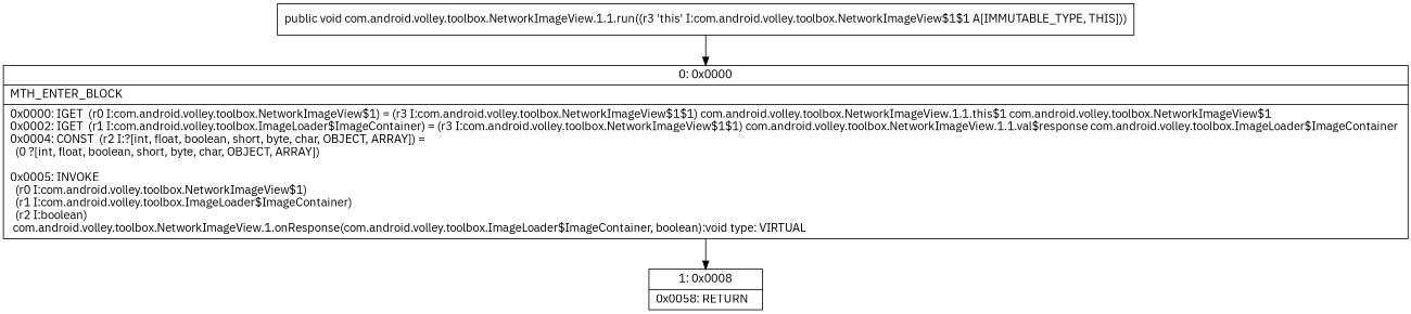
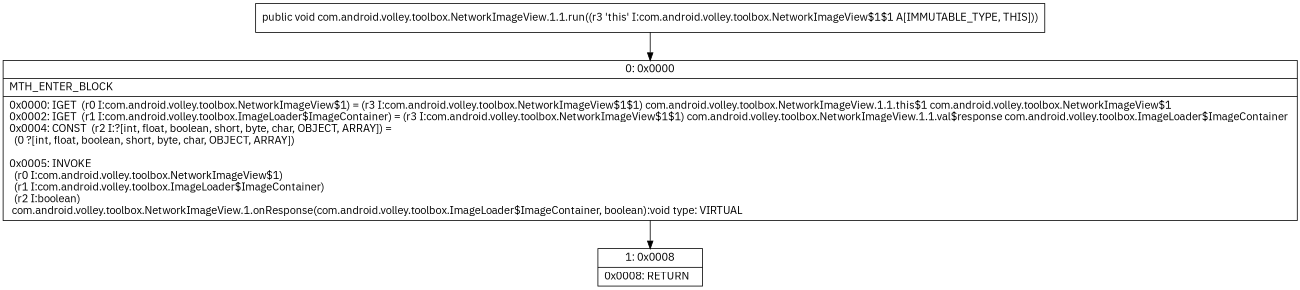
  digraph {
    fontname="IBM Plex Sans"
    node [shape=record fontname="IBM Plex Sans"]
    edge [fontname="IBM Plex Sans"]
    n1 [label="{0\:\ 0x0000|MTH_ENTER_BLOCK\l|0x0000: IGET  (r0 I:com.android.volley.toolbox.NetworkImageView$1) = (r3 I:com.android.volley.toolbox.NetworkImageView$1$1) com.android.volley.toolbox.NetworkImageView.1.1.this$1 com.android.volley.toolbox.NetworkImageView$1 \l0x0002: IGET  (r1 I:com.android.volley.toolbox.ImageLoader$ImageContainer) = (r3 I:com.android.volley.toolbox.NetworkImageView$1$1) com.android.volley.toolbox.NetworkImageView.1.1.val$response com.android.volley.toolbox.ImageLoader$ImageContainer \l0x0004: CONST  (r2 I:?[int, float, boolean, short, byte, char, OBJECT, ARRAY]) = \l  (0 ?[int, float, boolean, short, byte, char, OBJECT, ARRAY])\l \l0x0005: INVOKE  \l  (r0 I:com.android.volley.toolbox.NetworkImageView$1)\l  (r1 I:com.android.volley.toolbox.ImageLoader$ImageContainer)\l  (r2 I:boolean)\l com.android.volley.toolbox.NetworkImageView.1.onResponse(com.android.volley.toolbox.ImageLoader$ImageContainer, boolean):void type: VIRTUAL \l}"]
-   n2 [label="{1\:\ 0x0008|0x0058: RETURN   \l}"]
+   n2 [label="{1\:\ 0x0008|0x0008: RETURN   \l}"]
    n3 [label="{public void com.android.volley.toolbox.NetworkImageView.1.1.run((r3 'this' I:com.android.volley.toolbox.NetworkImageView$1$1 A[IMMUTABLE_TYPE, THIS])) }"]
    n1 -> n2
    n3 -> n1
  }
